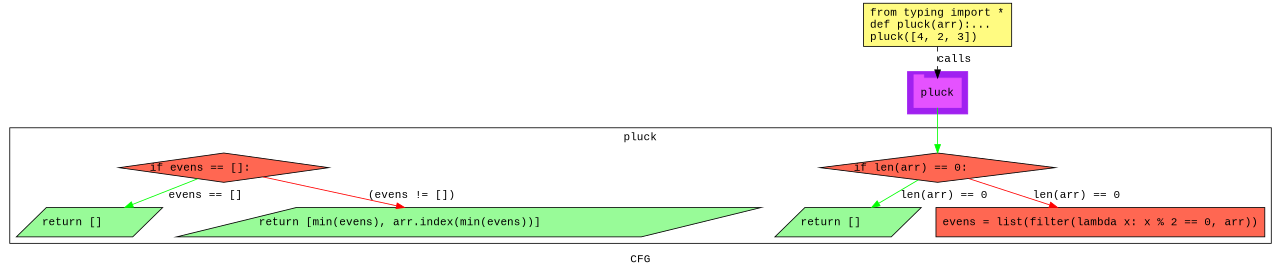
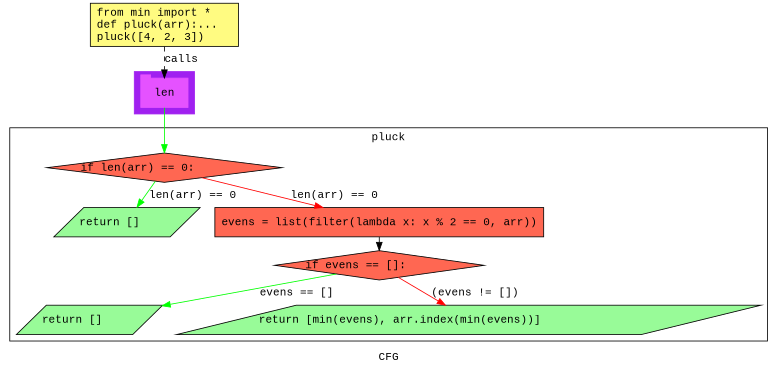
  digraph {
    compound=True
    fontname="Liberation Mono"
    label=CFG
    pack=False
    rankdir=TB
    ranksep=0.02
    node [fontname="Liberation Mono" linenum="[3]" shape=parallelogram style="filled,solid" fillcolor="#FF6752"]
    edge [color=green fontname="Liberation Mono"]
-   n1 [color="#E552FF" height=0.5 label=pluck linenum="[8]" shape=tab style=filled width=0.80556 fillcolor=""]
+   n1 [color="#E552FF" height=0.5 label=len linenum="[8]" shape=tab style=filled width=0.80556 fillcolor=""]
    n2 [height=0.5 label="if len(arr) == 0:\l" shape=diamond width=4.0085]
    n3 [fillcolor="#98fb98" height=0.5 label="return []\l" width=2.4088]
    n4 [height=0.5 label="evens = list(filter(lambda x: x % 2 == 0, arr))\l" linenum="[4]" shape=rectangle width=5.6111]
    n5 [height=0.5 label="if evens == []:\l" linenum="[5]" shape=diamond width=3.5745]
    n6 [fillcolor="#98fb98" height=0.5 label="return []\l" linenum="[5]" width=2.4088]
    n7 [fillcolor="#98fb98" height=0.5 label="return [min(evens), arr.index(min(evens))]\l" linenum="[6]" width=9.6088]
-   n8 [fillcolor="#FFFB81" height=0.73611 label="from typing import *\ldef pluck(arr):...\lpluck([4, 2, 3])\l" linenum="[1]" shape=rectangle width=2.5278]
+   n8 [fillcolor="#FFFB81" height=0.73611 label="from min import *\ldef pluck(arr):...\lpluck([4, 2, 3])\l" linenum="[1]" shape=rectangle width=2.5278]
    subgraph cluster_1 {
      label=pluck
      n2
      n3
      n4
      n5
      n6
      n7
      subgraph cluster_2 {
        color=purple
        compound=true
        label=""
        shape=tab
        style=filled
      }
      subgraph cluster_3 {
        color=purple
        compound=true
        label=""
        shape=tab
        style=filled
      }
    }
    subgraph cluster_4 {
      color=purple
      compound=true
      label=""
      shape=tab
      style=filled
      n1
    }
    n1 -> n2
    n2 -> n3 [label="len(arr) == 0"]
    n2 -> n4 [color=red label="len(arr) == 0"]
+   n4 -> n5 [color=black]
    n5 -> n6 [label="evens == []"]
    n5 -> n7 [color=red label="(evens != [])"]
    n8 -> n1 [label=calls style=dashed color=""]
  }
